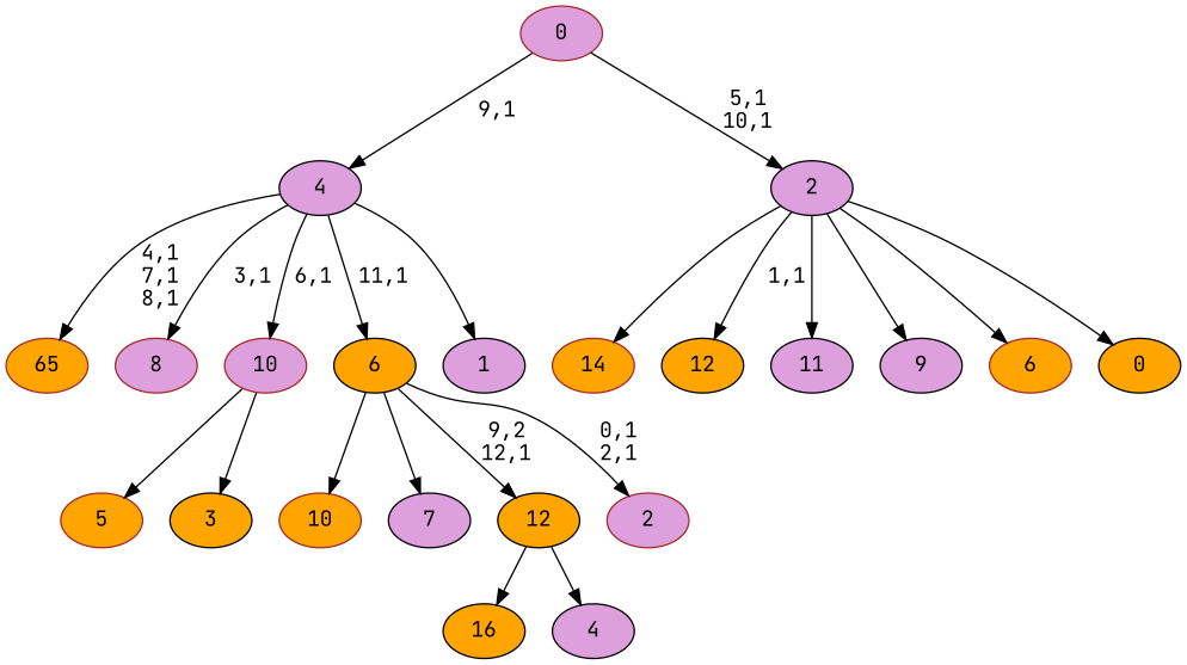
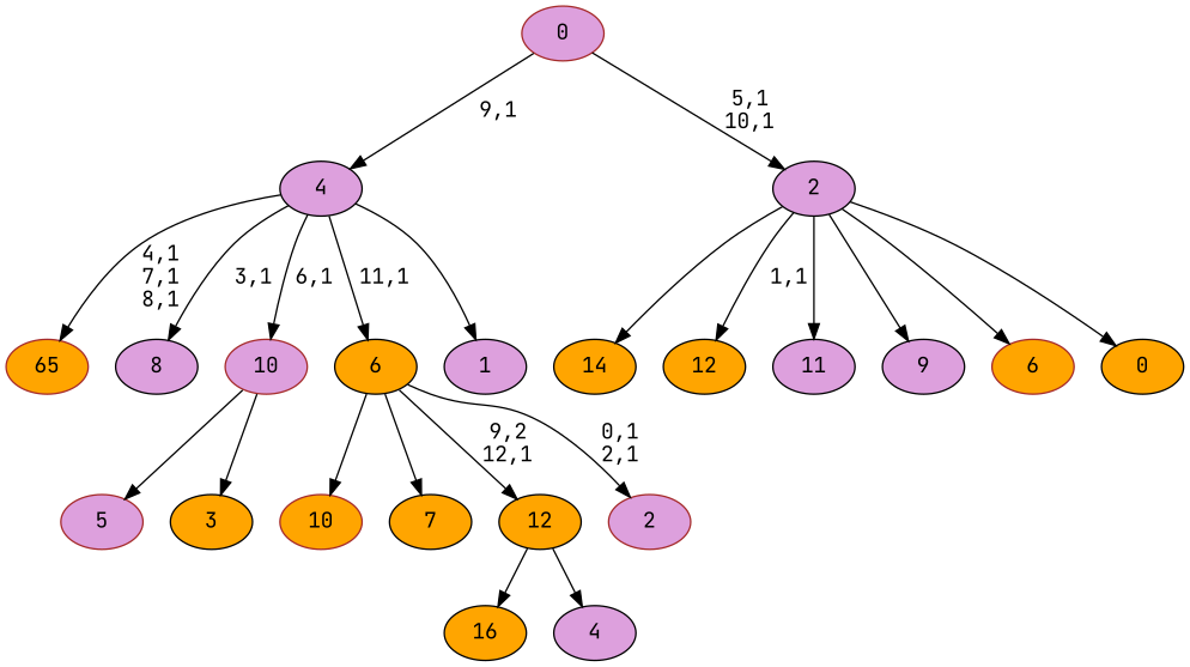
  digraph {
    fontname="JetBrains Mono"
    node [color=black fillcolor=orange fontname="JetBrains Mono" style=filled]
    edge [fontname="JetBrains Mono"]
    n1 [color=brown label=65]
-   n2 [color=brown label=14]
+   n2 [label=14]
    n3 [label=16]
    n4 [label=12]
    n5 [fillcolor=plum label=11]
    n6 [color=brown label=10]
    n7 [fillcolor=plum label=9]
-   n8 [color=brown fillcolor=plum label=8]
-   n9 [fillcolor=plum label=7]
+   n8 [fillcolor=plum label=8]
+   n9 [label=7]
    n10 [color=brown label=6]
-   n11 [color=brown label=5]
+   n11 [color=brown fillcolor=plum label=5]
    n12 [fillcolor=plum label=4]
    12
    n14 [label=3]
    10 [color=brown fillcolor=plum]
    n16 [color=brown fillcolor=plum label=2]
    6
    n18 [fillcolor=plum label=1]
    4 [fillcolor=plum]
    n20 [label=0]
    2 [fillcolor=plum]
    0 [color=brown fillcolor=plum]
    12 -> n3
    12 -> n12
    10 -> n11
    10 -> n14
    6 -> n6
    6 -> n9
    6 -> 12 [label="9,2\n12,1"]
    6 -> n16 [label="0,1\n2,1"]
    4 -> n1 [label="4,1\n7,1\n8,1"]
    4 -> n8 [label="3,1"]
    4 -> 10 [label="6,1"]
    4 -> 6 [label="11,1"]
    4 -> n18
    2 -> n2
    2 -> n4 [label="1,1"]
    2 -> n5
    2 -> n7
    2 -> n10
    2 -> n20
    0 -> 4 [label="9,1"]
    0 -> 2 [label="5,1\n10,1"]
  }
